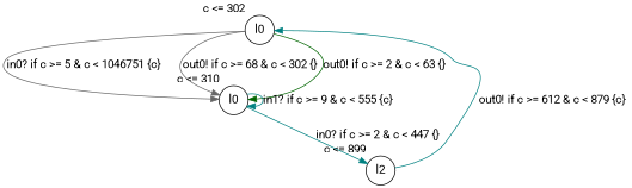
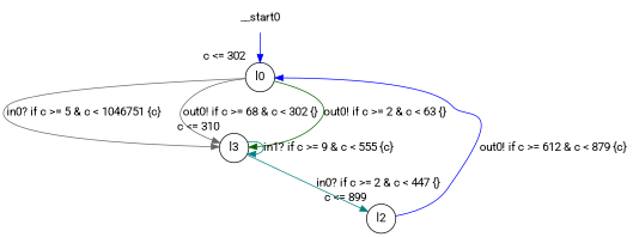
  digraph {
    fontname=Roboto
    node [fontname=Roboto shape=circle margin=0]
    edge [color=blue fontname=Roboto]
+   __start0 [shape=none margin=""]
    n2 [label=l0 xlabel="c <= 302"]
-   n3 [label=l0 xlabel="c <= 310"]
+   n3 [label=l3 xlabel="c <= 310"]
    n4 [label=l2 xlabel="c <= 899"]
+   __start0 -> n2
    n2 -> n3 [color=gray40 label="in0? if c >= 5 & c < 1046751 {c} "]
    n2 -> n3 [color=gray40 label="out0! if c >= 68 & c < 302 {} "]
    n2 -> n3 [color=darkgreen label="out0! if c >= 2 & c < 63 {} "]
    n3 -> n3 [color=teal label="in1? if c >= 9 & c < 555 {c} "]
    n3 -> n4 [color=teal label="in0? if c >= 2 & c < 447 {} "]
-   n4 -> n2 [color=teal label="out0! if c >= 612 & c < 879 {c} "]
+   n4 -> n2 [label="out0! if c >= 612 & c < 879 {c} "]
  }
